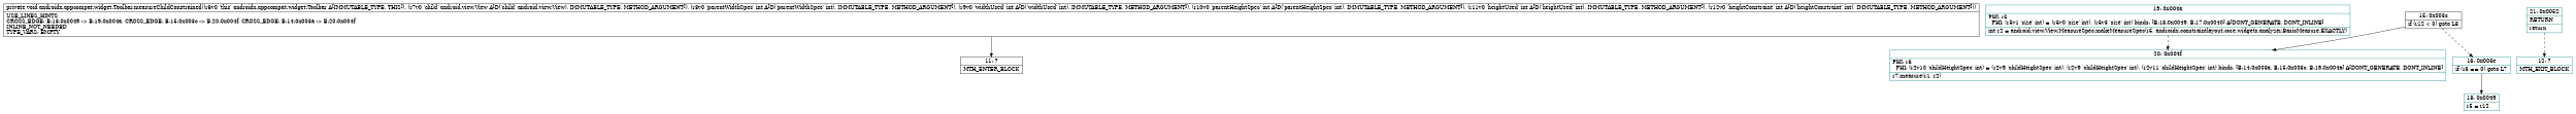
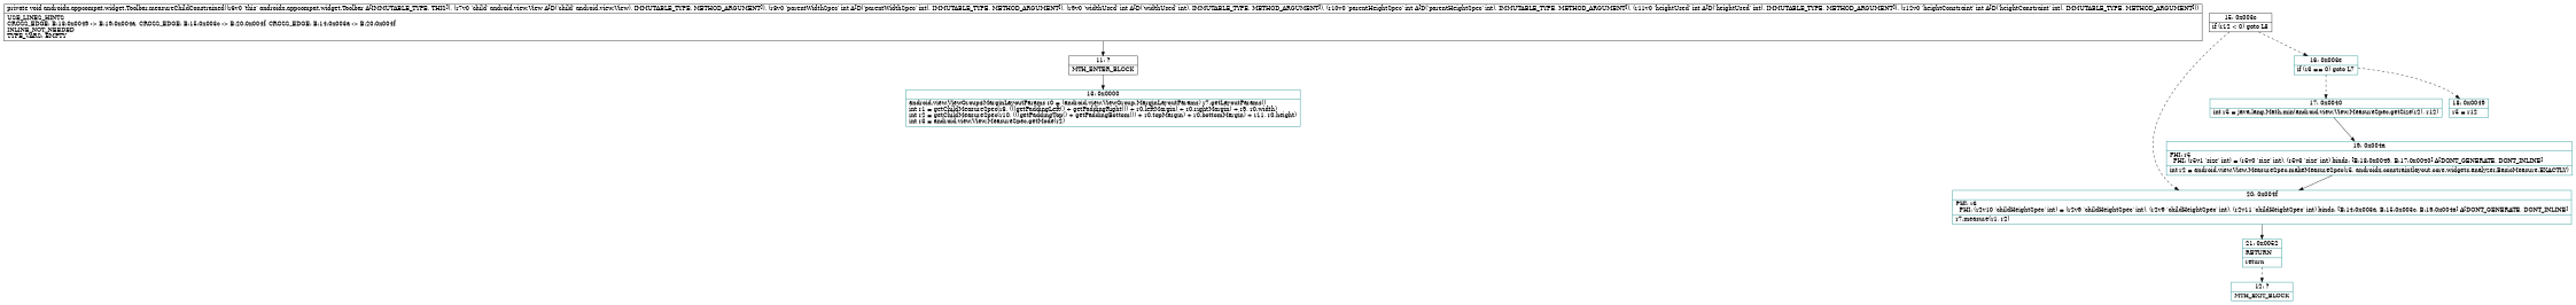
  digraph {
    node [color=teal shape=record]
    n1 [color=black label="{11\:\ ?|MTH_ENTER_BLOCK\l}"]
+   n2 [label="{13\:\ 0x0000|android.view.ViewGroup$MarginLayoutParams r0 = (android.view.ViewGroup.MarginLayoutParams) r7.getLayoutParams()\lint r1 = getChildMeasureSpec(r8, (((getPaddingLeft() + getPaddingRight()) + r0.leftMargin) + r0.rightMargin) + r9, r0.width)\lint r2 = getChildMeasureSpec(r10, (((getPaddingTop() + getPaddingBottom()) + r0.topMargin) + r0.bottomMargin) + r11, r0.height)\lint r3 = android.view.View.MeasureSpec.getMode(r2)\l}"]
    n3 [color=black label="{15\:\ 0x003c|if (r12 \< 0) goto L8\l}"]
    n4 [label="{20\:\ 0x004f|PHI: r6 \l  PHI: (r2v10 'childHeightSpec' int) = (r2v9 'childHeightSpec' int), (r2v9 'childHeightSpec' int), (r2v11 'childHeightSpec' int) binds: [B:14:0x003a, B:15:0x003c, B:19:0x004a] A[DONT_GENERATE, DONT_INLINE]\l|r7.measure(r1, r2)\l}"]
    n5 [label="{16\:\ 0x003e|if (r3 == 0) goto L7\l}"]
    n6 [label="{21\:\ 0x0052|RETURN\l|return\l}"]
+   n7 [label="{17\:\ 0x0040|int r5 = java.lang.Math.min(android.view.View.MeasureSpec.getSize(r2), r12)\l}"]
    n8 [label="{18\:\ 0x0049|r5 = r12\l}"]
    n9 [label="{19\:\ 0x004a|PHI: r5 \l  PHI: (r5v1 'size' int) = (r5v0 'size' int), (r5v3 'size' int) binds: [B:18:0x0049, B:17:0x0040] A[DONT_GENERATE, DONT_INLINE]\l|int r2 = android.view.View.MeasureSpec.makeMeasureSpec(r5, androidx.constraintlayout.core.widgets.analyzer.BasicMeasure.EXACTLY)\l}"]
    n10 [label="{12\:\ ?|MTH_EXIT_BLOCK\l}"]
    n11 [color=black label="{private void androidx.appcompat.widget.Toolbar.measureChildConstrained((r6v0 'this' androidx.appcompat.widget.Toolbar A[IMMUTABLE_TYPE, THIS]), (r7v0 'child' android.view.View A[D('child' android.view.View), IMMUTABLE_TYPE, METHOD_ARGUMENT]), (r8v0 'parentWidthSpec' int A[D('parentWidthSpec' int), IMMUTABLE_TYPE, METHOD_ARGUMENT]), (r9v0 'widthUsed' int A[D('widthUsed' int), IMMUTABLE_TYPE, METHOD_ARGUMENT]), (r10v0 'parentHeightSpec' int A[D('parentHeightSpec' int), IMMUTABLE_TYPE, METHOD_ARGUMENT]), (r11v0 'heightUsed' int A[D('heightUsed' int), IMMUTABLE_TYPE, METHOD_ARGUMENT]), (r12v0 'heightConstraint' int A[D('heightConstraint' int), IMMUTABLE_TYPE, METHOD_ARGUMENT]))  | USE_LINES_HINTS\lCROSS_EDGE: B:18:0x0049 \-\> B:19:0x004a, CROSS_EDGE: B:15:0x003c \-\> B:20:0x004f, CROSS_EDGE: B:14:0x003a \-\> B:20:0x004f\lINLINE_NOT_NEEDED\lTYPE_VARS: EMPTY\l}"]
-   n3 -> n4
+   n1 -> n2
+   n3 -> n4 [style=dashed]
    n3 -> n5 [style=dashed]
-   n5 -> n8
+   n4 -> n6
+   n5 -> n7 [style=dashed]
+   n5 -> n8 [style=dashed]
    n6 -> n10 [style=dashed]
-   n9 -> n4 [style=dashed]
+   n7 -> n9
+   n9 -> n4
    n11 -> n1
  }
